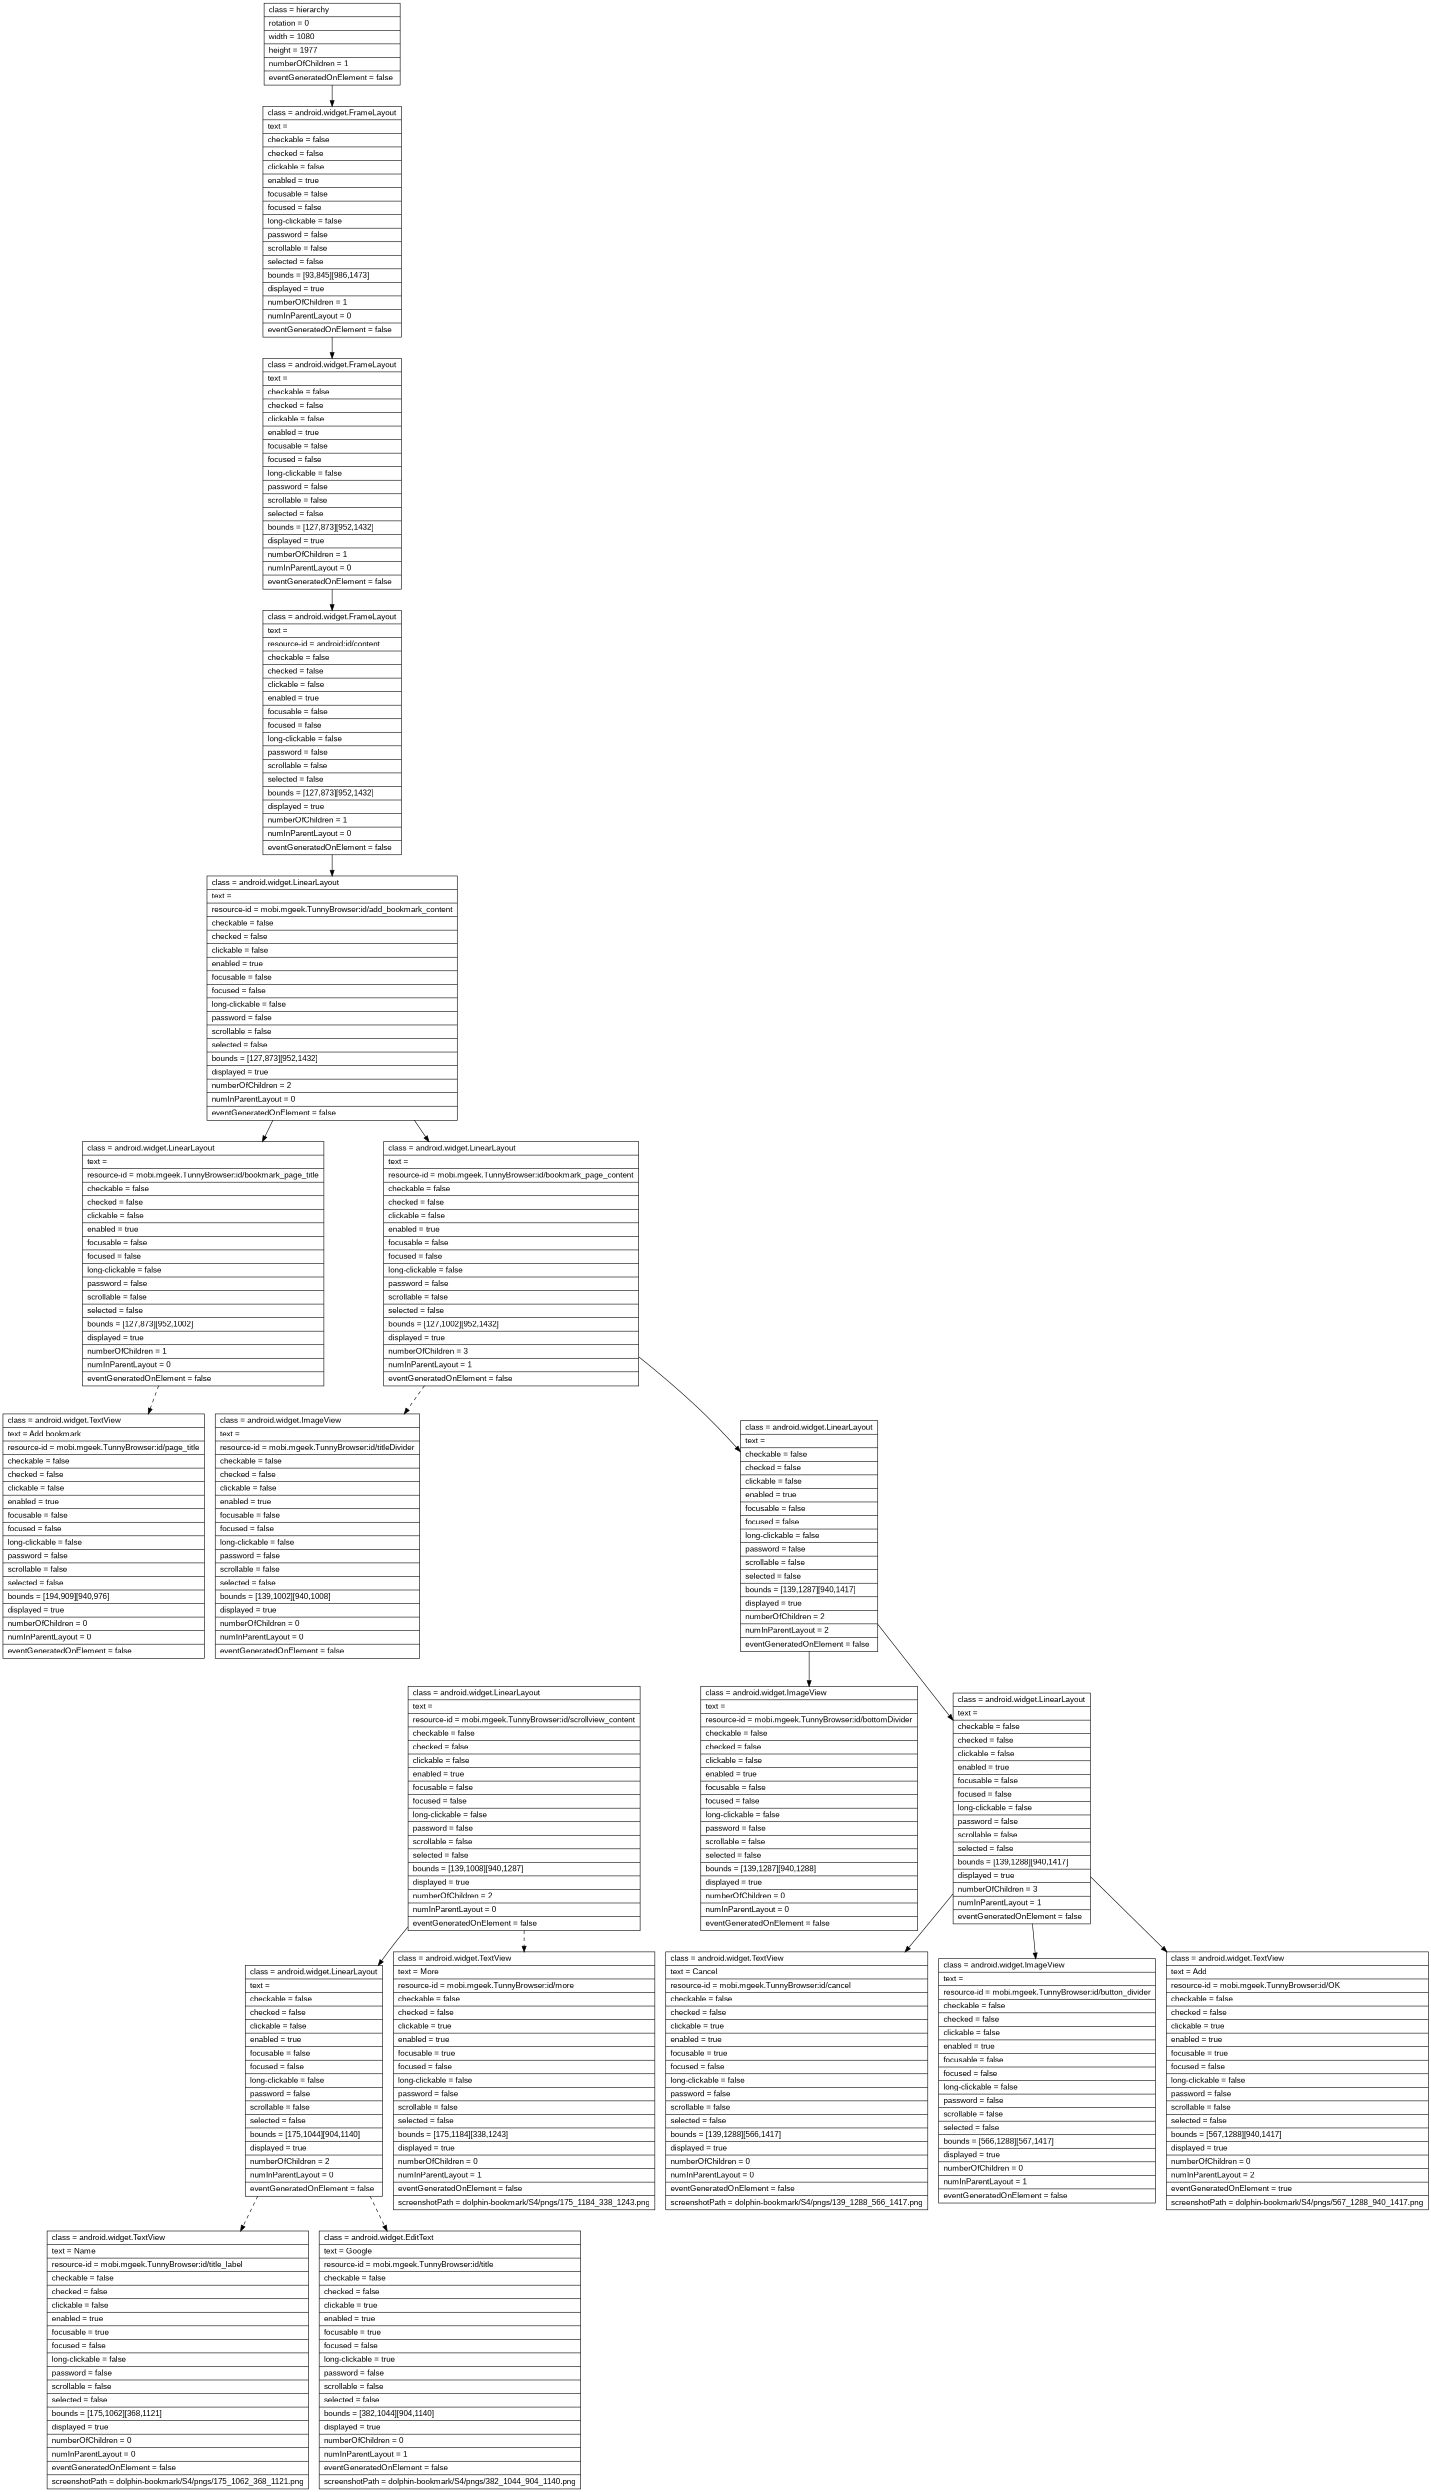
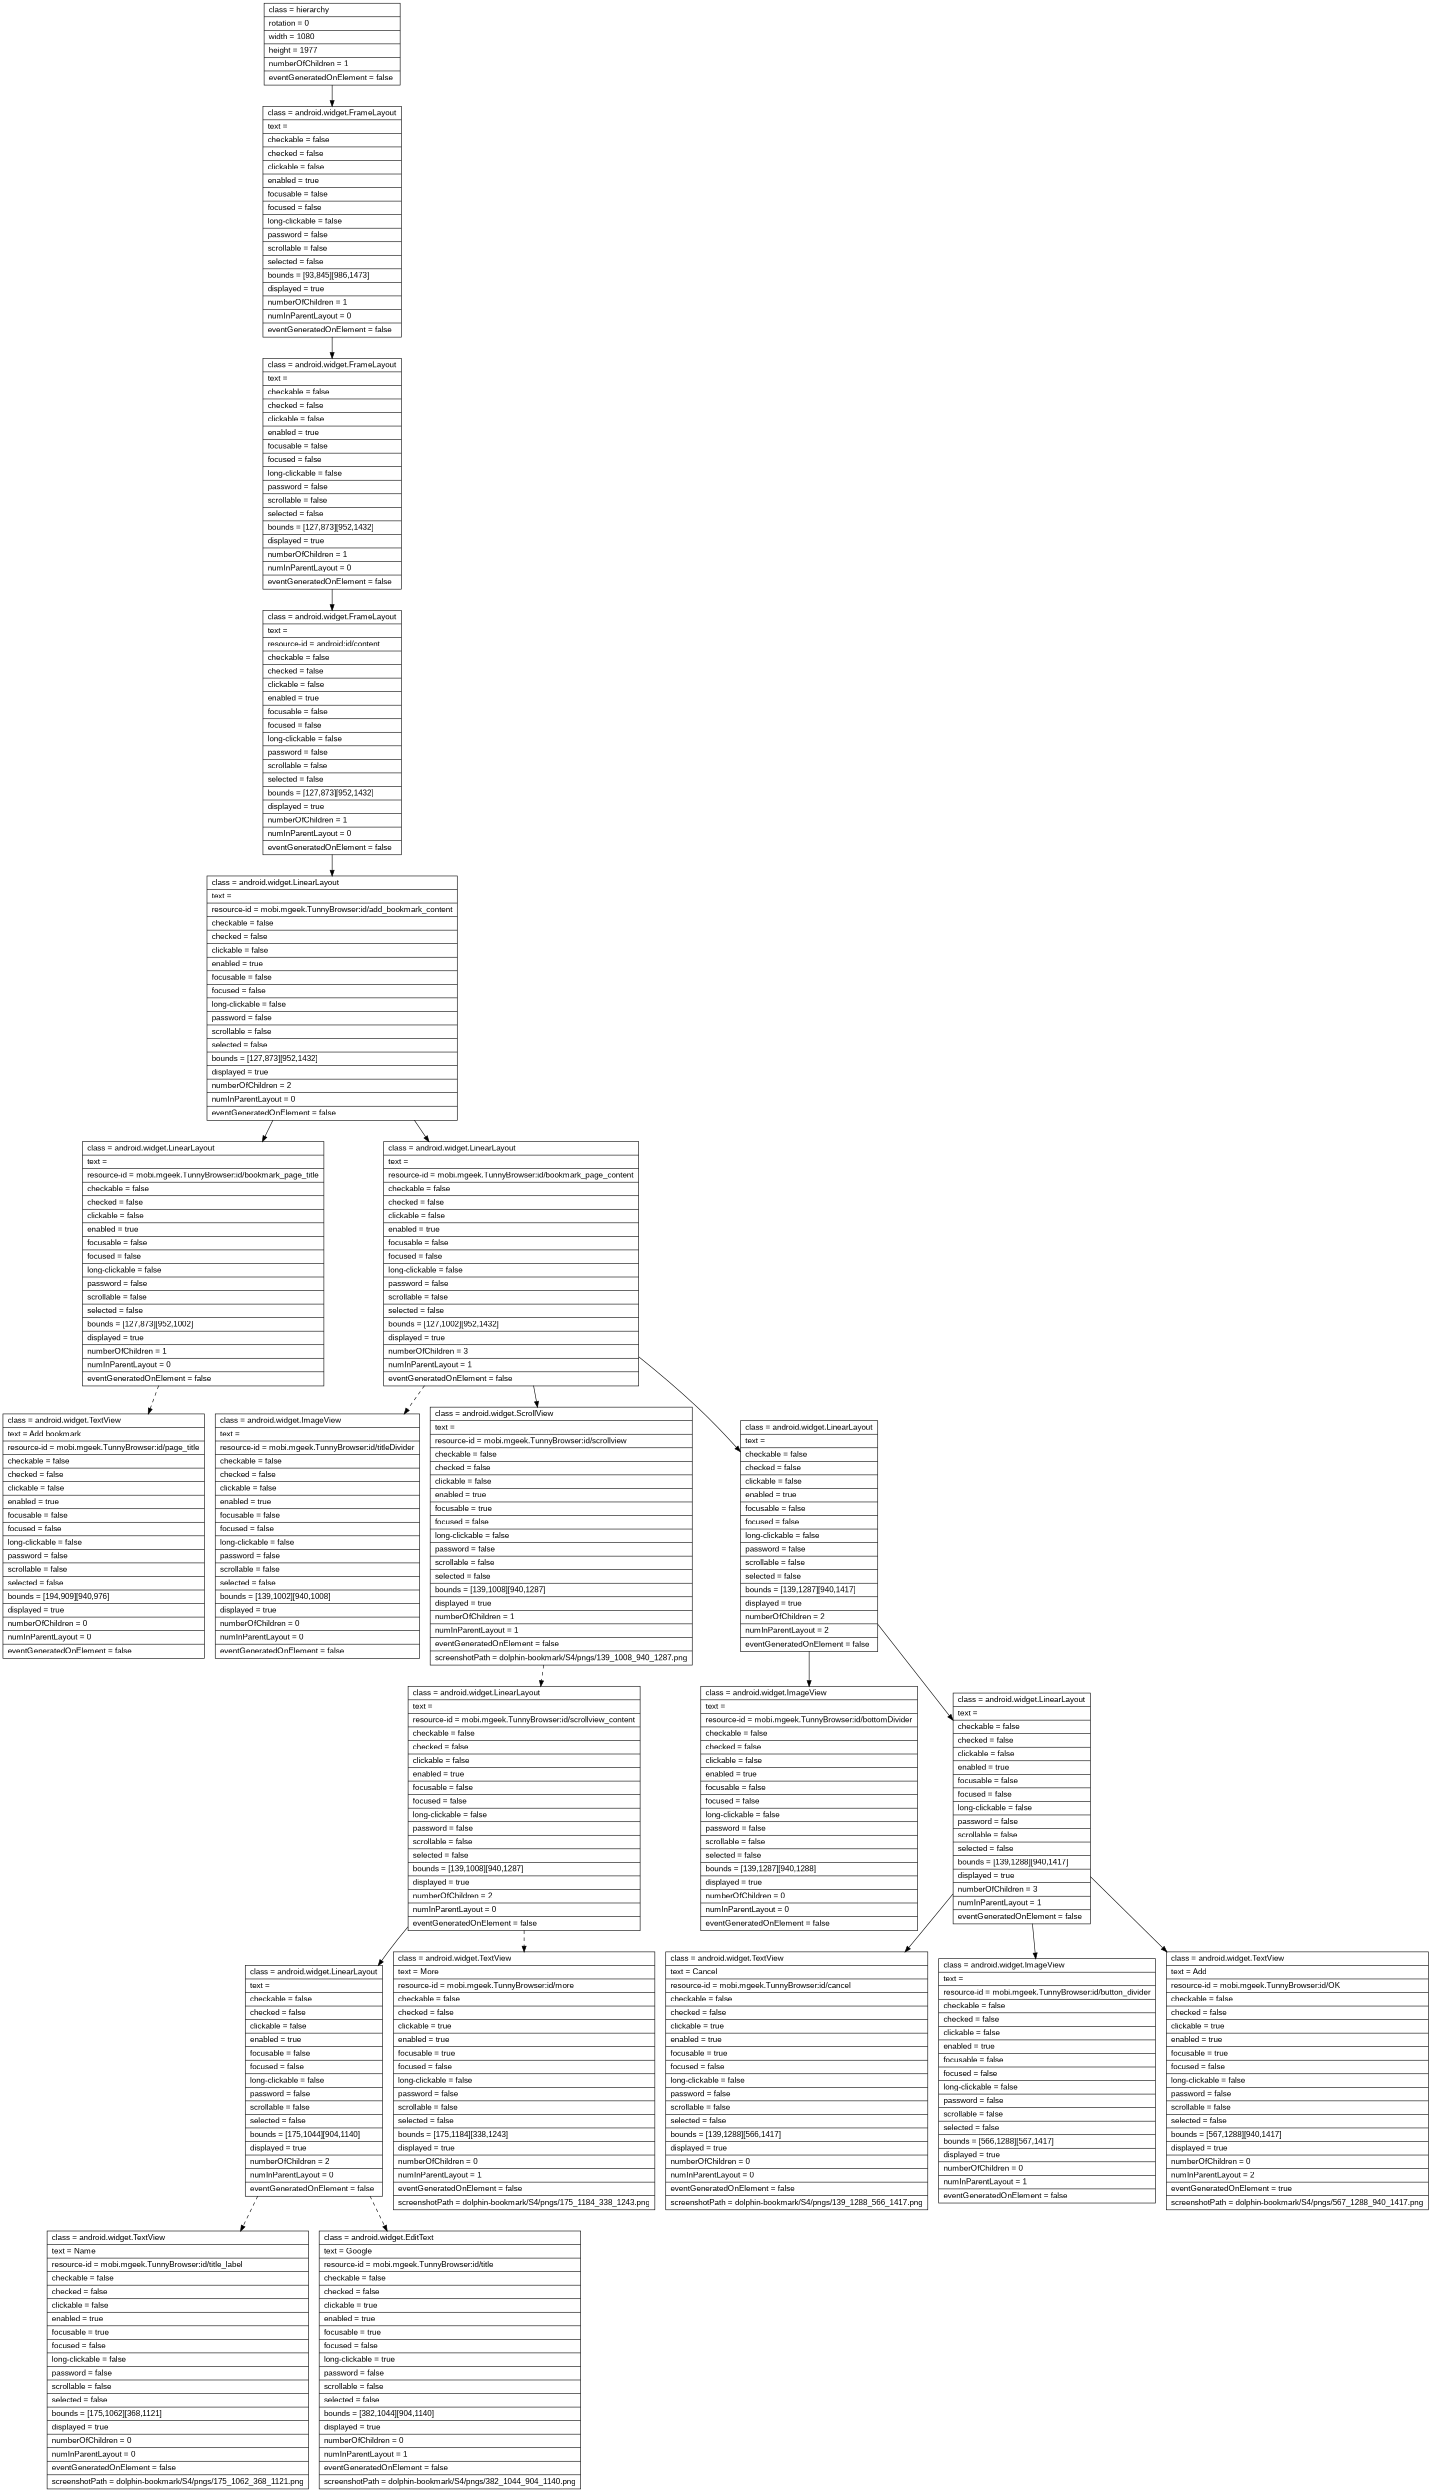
  digraph {
    node [fontname=Arial shape=record]
    edge [style=solid]
    n1 [label="{class = hierarchy\l|rotation = 0\l|width = 1080\l|height = 1977\l|numberOfChildren = 1\l|eventGeneratedOnElement = false \l}"]
    n2 [label="{class = android.widget.FrameLayout\l|text = \l|checkable = false\l|checked = false\l|clickable = false\l|enabled = true\l|focusable = false\l|focused = false\l|long-clickable = false\l|password = false\l|scrollable = false\l|selected = false\l|bounds = [93,845][986,1473]\l|displayed = true\l|numberOfChildren = 1\l|numInParentLayout = 0\l|eventGeneratedOnElement = false \l}"]
    n3 [label="{class = android.widget.FrameLayout\l|text = \l|checkable = false\l|checked = false\l|clickable = false\l|enabled = true\l|focusable = false\l|focused = false\l|long-clickable = false\l|password = false\l|scrollable = false\l|selected = false\l|bounds = [127,873][952,1432]\l|displayed = true\l|numberOfChildren = 1\l|numInParentLayout = 0\l|eventGeneratedOnElement = false \l}"]
    n4 [label="{class = android.widget.FrameLayout\l|text = \l|resource-id = android:id/content\l|checkable = false\l|checked = false\l|clickable = false\l|enabled = true\l|focusable = false\l|focused = false\l|long-clickable = false\l|password = false\l|scrollable = false\l|selected = false\l|bounds = [127,873][952,1432]\l|displayed = true\l|numberOfChildren = 1\l|numInParentLayout = 0\l|eventGeneratedOnElement = false \l}"]
    n5 [label="{class = android.widget.LinearLayout\l|text = \l|resource-id = mobi.mgeek.TunnyBrowser:id/add_bookmark_content\l|checkable = false\l|checked = false\l|clickable = false\l|enabled = true\l|focusable = false\l|focused = false\l|long-clickable = false\l|password = false\l|scrollable = false\l|selected = false\l|bounds = [127,873][952,1432]\l|displayed = true\l|numberOfChildren = 2\l|numInParentLayout = 0\l|eventGeneratedOnElement = false \l}"]
    n6 [label="{class = android.widget.LinearLayout\l|text = \l|resource-id = mobi.mgeek.TunnyBrowser:id/bookmark_page_title\l|checkable = false\l|checked = false\l|clickable = false\l|enabled = true\l|focusable = false\l|focused = false\l|long-clickable = false\l|password = false\l|scrollable = false\l|selected = false\l|bounds = [127,873][952,1002]\l|displayed = true\l|numberOfChildren = 1\l|numInParentLayout = 0\l|eventGeneratedOnElement = false \l}"]
    n7 [label="{class = android.widget.LinearLayout\l|text = \l|resource-id = mobi.mgeek.TunnyBrowser:id/bookmark_page_content\l|checkable = false\l|checked = false\l|clickable = false\l|enabled = true\l|focusable = false\l|focused = false\l|long-clickable = false\l|password = false\l|scrollable = false\l|selected = false\l|bounds = [127,1002][952,1432]\l|displayed = true\l|numberOfChildren = 3\l|numInParentLayout = 1\l|eventGeneratedOnElement = false \l}"]
    n8 [label="{class = android.widget.TextView\l|text = Add bookmark\l|resource-id = mobi.mgeek.TunnyBrowser:id/page_title\l|checkable = false\l|checked = false\l|clickable = false\l|enabled = true\l|focusable = false\l|focused = false\l|long-clickable = false\l|password = false\l|scrollable = false\l|selected = false\l|bounds = [194,909][940,976]\l|displayed = true\l|numberOfChildren = 0\l|numInParentLayout = 0\l|eventGeneratedOnElement = false \l}"]
    n9 [label="{class = android.widget.ImageView\l|text = \l|resource-id = mobi.mgeek.TunnyBrowser:id/titleDivider\l|checkable = false\l|checked = false\l|clickable = false\l|enabled = true\l|focusable = false\l|focused = false\l|long-clickable = false\l|password = false\l|scrollable = false\l|selected = false\l|bounds = [139,1002][940,1008]\l|displayed = true\l|numberOfChildren = 0\l|numInParentLayout = 0\l|eventGeneratedOnElement = false \l}"]
+   n10 [label="{class = android.widget.ScrollView\l|text = \l|resource-id = mobi.mgeek.TunnyBrowser:id/scrollview\l|checkable = false\l|checked = false\l|clickable = false\l|enabled = true\l|focusable = true\l|focused = false\l|long-clickable = false\l|password = false\l|scrollable = false\l|selected = false\l|bounds = [139,1008][940,1287]\l|displayed = true\l|numberOfChildren = 1\l|numInParentLayout = 1\l|eventGeneratedOnElement = false \l|screenshotPath = dolphin-bookmark/S4/pngs/139_1008_940_1287.png\l}"]
    n11 [label="{class = android.widget.LinearLayout\l|text = \l|checkable = false\l|checked = false\l|clickable = false\l|enabled = true\l|focusable = false\l|focused = false\l|long-clickable = false\l|password = false\l|scrollable = false\l|selected = false\l|bounds = [139,1287][940,1417]\l|displayed = true\l|numberOfChildren = 2\l|numInParentLayout = 2\l|eventGeneratedOnElement = false \l}"]
    n12 [label="{class = android.widget.LinearLayout\l|text = \l|resource-id = mobi.mgeek.TunnyBrowser:id/scrollview_content\l|checkable = false\l|checked = false\l|clickable = false\l|enabled = true\l|focusable = false\l|focused = false\l|long-clickable = false\l|password = false\l|scrollable = false\l|selected = false\l|bounds = [139,1008][940,1287]\l|displayed = true\l|numberOfChildren = 2\l|numInParentLayout = 0\l|eventGeneratedOnElement = false \l}"]
    n13 [label="{class = android.widget.ImageView\l|text = \l|resource-id = mobi.mgeek.TunnyBrowser:id/bottomDivider\l|checkable = false\l|checked = false\l|clickable = false\l|enabled = true\l|focusable = false\l|focused = false\l|long-clickable = false\l|password = false\l|scrollable = false\l|selected = false\l|bounds = [139,1287][940,1288]\l|displayed = true\l|numberOfChildren = 0\l|numInParentLayout = 0\l|eventGeneratedOnElement = false \l}"]
    n14 [label="{class = android.widget.LinearLayout\l|text = \l|checkable = false\l|checked = false\l|clickable = false\l|enabled = true\l|focusable = false\l|focused = false\l|long-clickable = false\l|password = false\l|scrollable = false\l|selected = false\l|bounds = [139,1288][940,1417]\l|displayed = true\l|numberOfChildren = 3\l|numInParentLayout = 1\l|eventGeneratedOnElement = false \l}"]
    n15 [label="{class = android.widget.LinearLayout\l|text = \l|checkable = false\l|checked = false\l|clickable = false\l|enabled = true\l|focusable = false\l|focused = false\l|long-clickable = false\l|password = false\l|scrollable = false\l|selected = false\l|bounds = [175,1044][904,1140]\l|displayed = true\l|numberOfChildren = 2\l|numInParentLayout = 0\l|eventGeneratedOnElement = false \l}"]
    n16 [label="{class = android.widget.TextView\l|text = More\l|resource-id = mobi.mgeek.TunnyBrowser:id/more\l|checkable = false\l|checked = false\l|clickable = true\l|enabled = true\l|focusable = true\l|focused = false\l|long-clickable = false\l|password = false\l|scrollable = false\l|selected = false\l|bounds = [175,1184][338,1243]\l|displayed = true\l|numberOfChildren = 0\l|numInParentLayout = 1\l|eventGeneratedOnElement = false \l|screenshotPath = dolphin-bookmark/S4/pngs/175_1184_338_1243.png\l}"]
    n17 [label="{class = android.widget.TextView\l|text = Cancel\l|resource-id = mobi.mgeek.TunnyBrowser:id/cancel\l|checkable = false\l|checked = false\l|clickable = true\l|enabled = true\l|focusable = true\l|focused = false\l|long-clickable = false\l|password = false\l|scrollable = false\l|selected = false\l|bounds = [139,1288][566,1417]\l|displayed = true\l|numberOfChildren = 0\l|numInParentLayout = 0\l|eventGeneratedOnElement = false \l|screenshotPath = dolphin-bookmark/S4/pngs/139_1288_566_1417.png\l}"]
    n18 [label="{class = android.widget.ImageView\l|text = \l|resource-id = mobi.mgeek.TunnyBrowser:id/button_divider\l|checkable = false\l|checked = false\l|clickable = false\l|enabled = true\l|focusable = false\l|focused = false\l|long-clickable = false\l|password = false\l|scrollable = false\l|selected = false\l|bounds = [566,1288][567,1417]\l|displayed = true\l|numberOfChildren = 0\l|numInParentLayout = 1\l|eventGeneratedOnElement = false \l}"]
    n19 [label="{class = android.widget.TextView\l|text = Add\l|resource-id = mobi.mgeek.TunnyBrowser:id/OK\l|checkable = false\l|checked = false\l|clickable = true\l|enabled = true\l|focusable = true\l|focused = false\l|long-clickable = false\l|password = false\l|scrollable = false\l|selected = false\l|bounds = [567,1288][940,1417]\l|displayed = true\l|numberOfChildren = 0\l|numInParentLayout = 2\l|eventGeneratedOnElement = true \l|screenshotPath = dolphin-bookmark/S4/pngs/567_1288_940_1417.png\l}"]
    n20 [label="{class = android.widget.TextView\l|text = Name\l|resource-id = mobi.mgeek.TunnyBrowser:id/title_label\l|checkable = false\l|checked = false\l|clickable = false\l|enabled = true\l|focusable = true\l|focused = false\l|long-clickable = false\l|password = false\l|scrollable = false\l|selected = false\l|bounds = [175,1062][368,1121]\l|displayed = true\l|numberOfChildren = 0\l|numInParentLayout = 0\l|eventGeneratedOnElement = false \l|screenshotPath = dolphin-bookmark/S4/pngs/175_1062_368_1121.png\l}"]
    n21 [label="{class = android.widget.EditText\l|text = Google\l|resource-id = mobi.mgeek.TunnyBrowser:id/title\l|checkable = false\l|checked = false\l|clickable = true\l|enabled = true\l|focusable = true\l|focused = false\l|long-clickable = true\l|password = false\l|scrollable = false\l|selected = false\l|bounds = [382,1044][904,1140]\l|displayed = true\l|numberOfChildren = 0\l|numInParentLayout = 1\l|eventGeneratedOnElement = false \l|screenshotPath = dolphin-bookmark/S4/pngs/382_1044_904_1140.png\l}"]
    n1 -> n2
    n2 -> n3
    n3 -> n4
    n4 -> n5
    n5 -> n6
    n5 -> n7
    n6 -> n8 [style=dashed]
    n7 -> n9 [style=dashed]
+   n7 -> n10
    n7 -> n11
+   n10 -> n12 [style=dashed]
    n11 -> n13
    n11 -> n14
    n12 -> n15
    n12 -> n16 [style=dashed]
    n14 -> n17
    n14 -> n18
    n14 -> n19
    n15 -> n20 [style=dashed]
    n15 -> n21 [style=dashed]
  }
